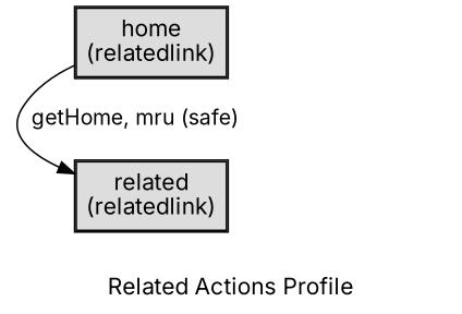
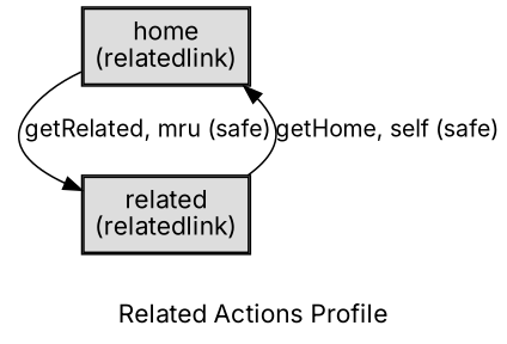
  digraph {
    fontname=Inter
    label="Related Actions Profile"
    labelloc=b
    node [margin=0.02 shape=box style=solid fontname=Inter]
    edge [fontsize=13 fontname=Inter]
    n1 [label=<<table cellspacing="0" cellpadding="5" cellborder="1" border="0"><tr><td bgcolor="#dddddd">home<br />(relatedlink)<br /></td></tr></table>>]
    n2 [label=<<table cellspacing="0" cellpadding="5" cellborder="1" border="0"><tr><td bgcolor="#dddddd">related<br />(relatedlink)<br /></td></tr></table>>]
-   n1 -> n2 [label="getHome, mru (safe)"]
+   n1 -> n2 [label="getRelated, mru (safe)"]
+   n2 -> n1 [label="getHome, self (safe)"]
  }
